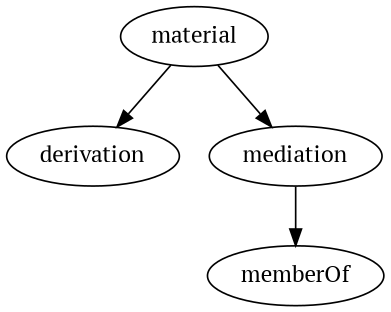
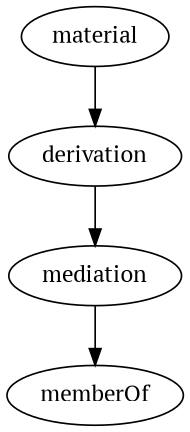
  strict digraph {
    fontname="PT Serif"
    node [fontname="PT Serif"]
    edge [fontname="PT Serif"]
    material
    derivation
    mediation
    memberOf
    material -> derivation
-   material -> mediation
+   derivation -> mediation
    mediation -> memberOf
  }
